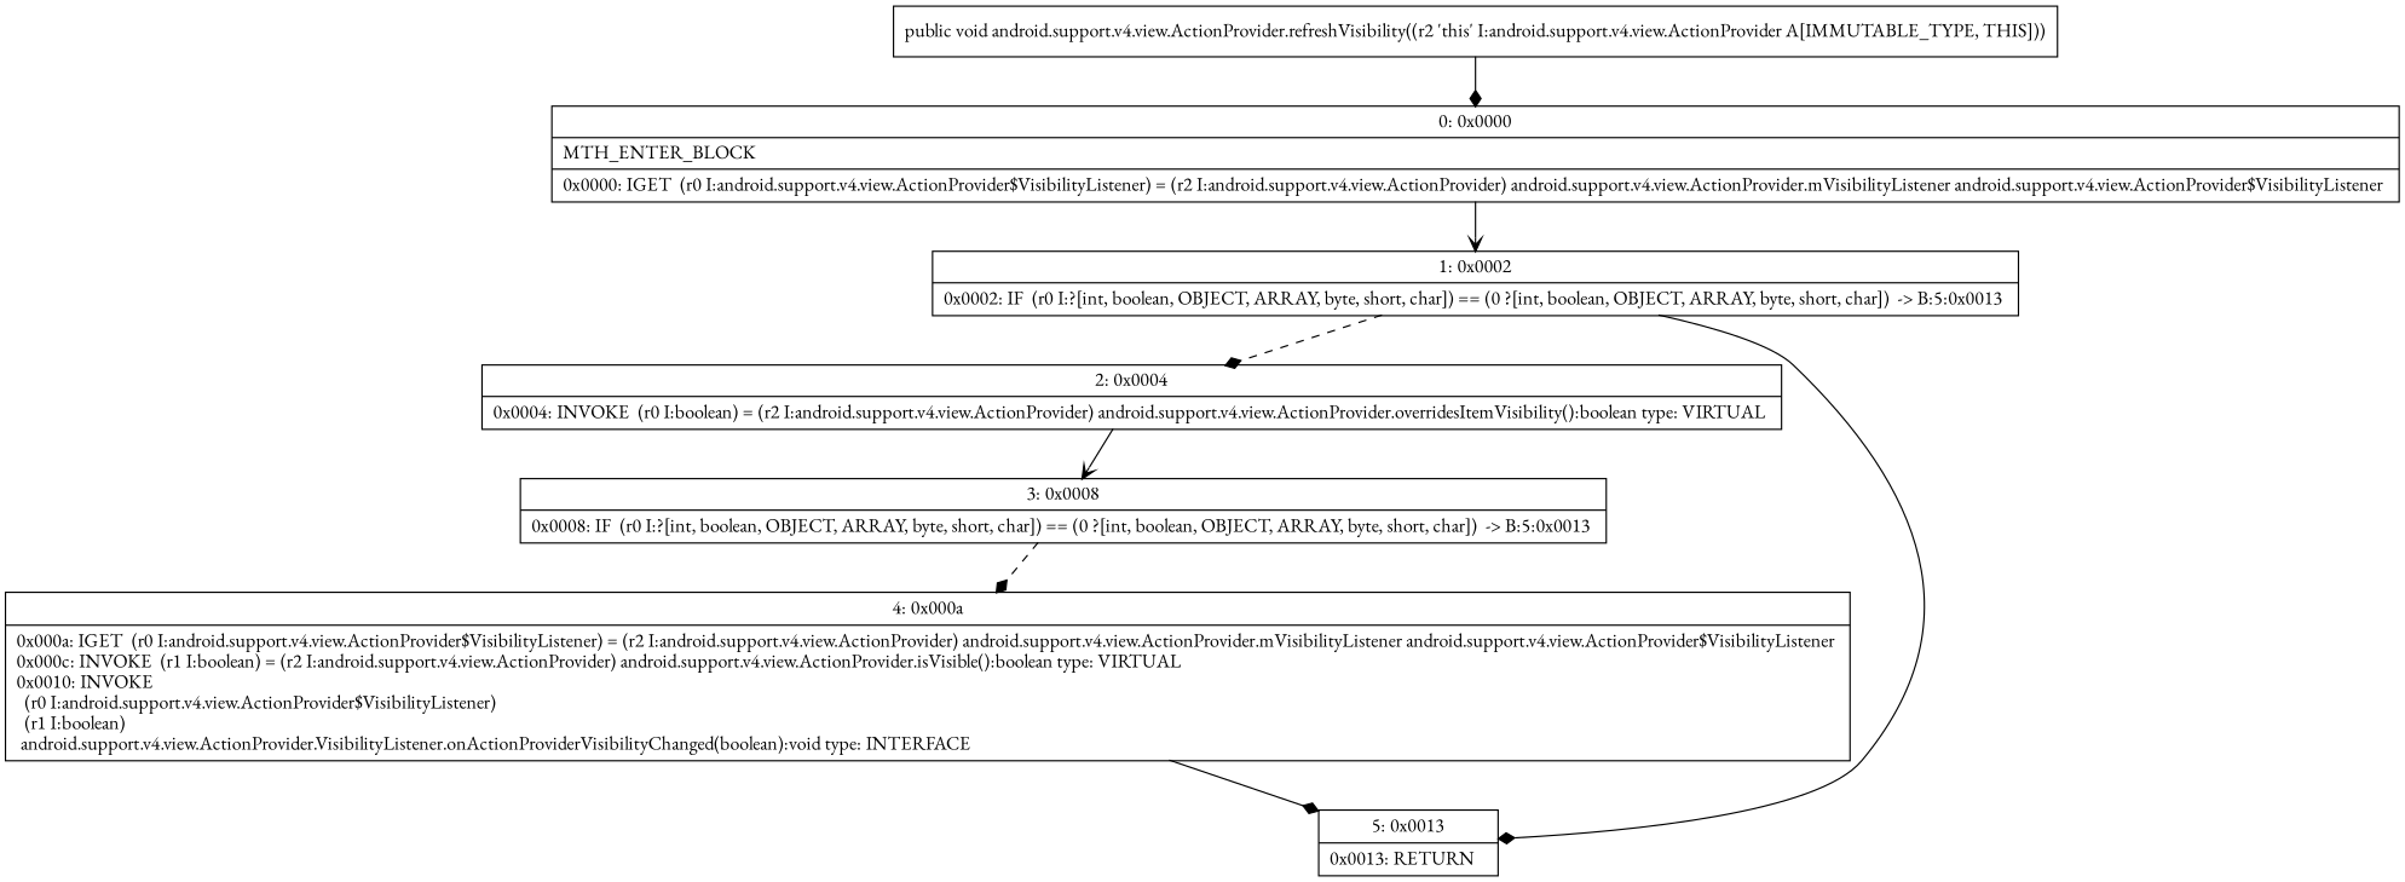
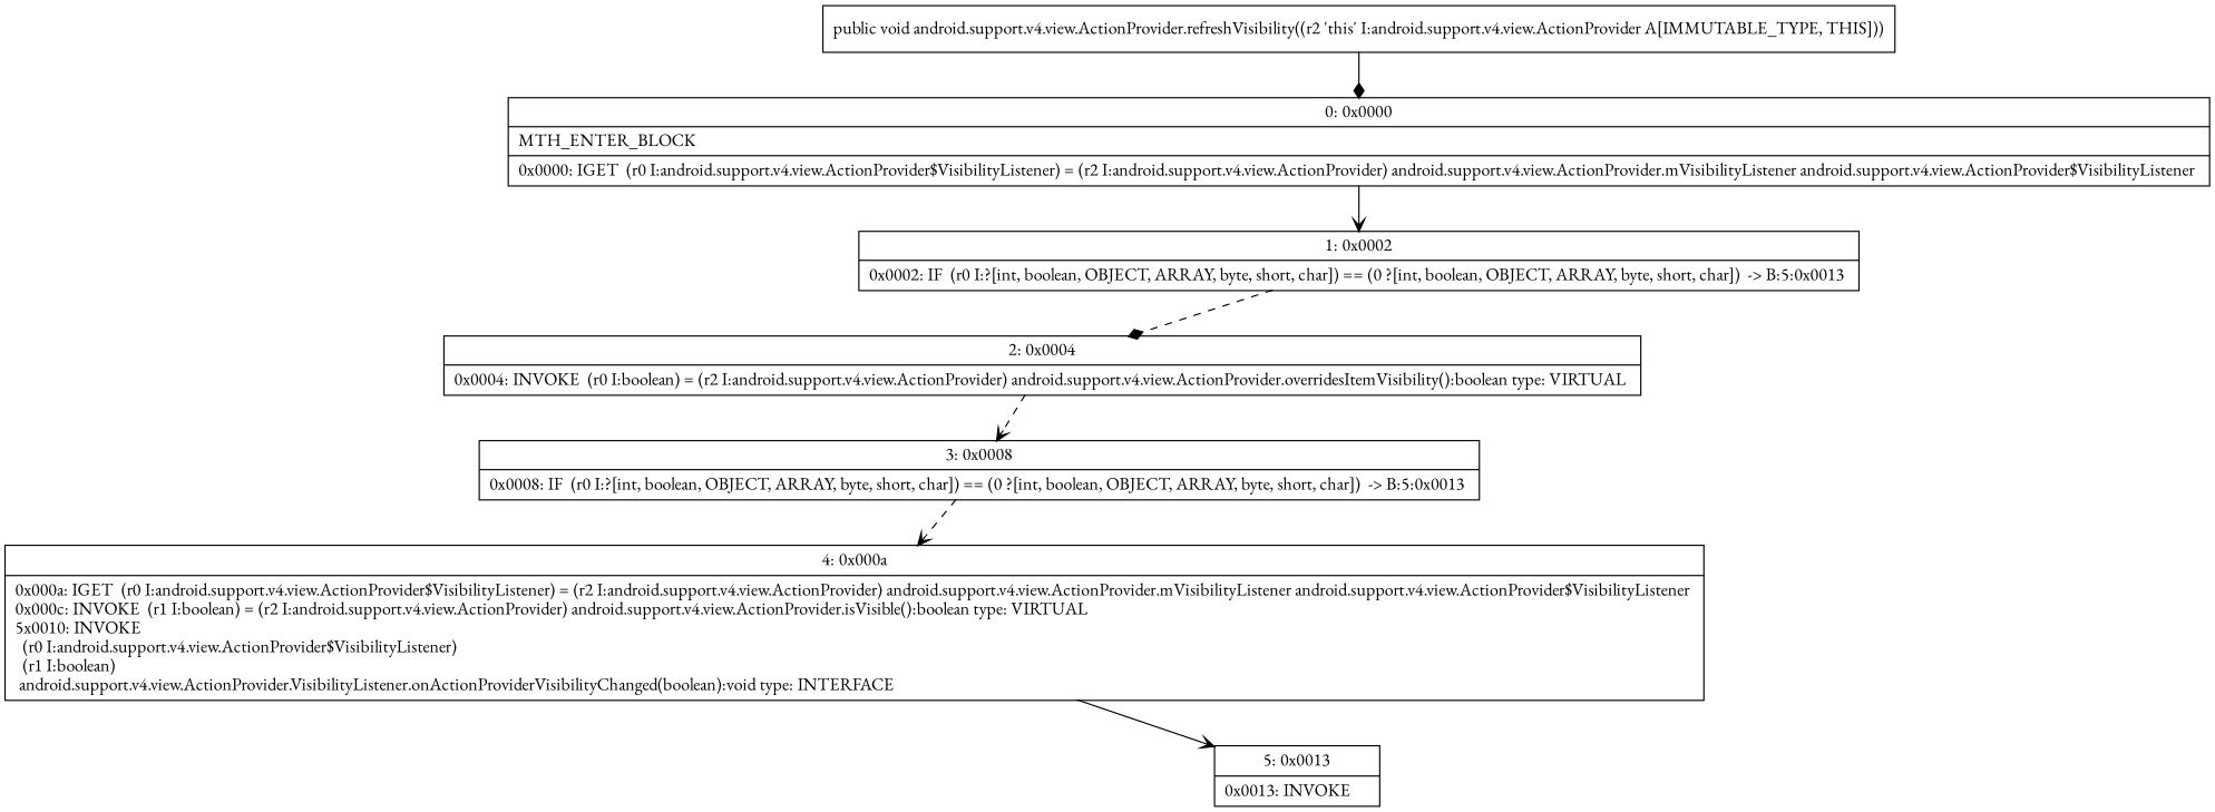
  digraph {
    fontname="EB Garamond"
    node [fontname="EB Garamond" shape=record]
    edge [arrowhead=vee fontname="EB Garamond"]
    n1 [label="{0\:\ 0x0000|MTH_ENTER_BLOCK\l|0x0000: IGET  (r0 I:android.support.v4.view.ActionProvider$VisibilityListener) = (r2 I:android.support.v4.view.ActionProvider) android.support.v4.view.ActionProvider.mVisibilityListener android.support.v4.view.ActionProvider$VisibilityListener \l}"]
    n2 [label="{1\:\ 0x0002|0x0002: IF  (r0 I:?[int, boolean, OBJECT, ARRAY, byte, short, char]) == (0 ?[int, boolean, OBJECT, ARRAY, byte, short, char])  \-\> B:5:0x0013 \l}"]
    n3 [label="{2\:\ 0x0004|0x0004: INVOKE  (r0 I:boolean) = (r2 I:android.support.v4.view.ActionProvider) android.support.v4.view.ActionProvider.overridesItemVisibility():boolean type: VIRTUAL \l}"]
-   n4 [label="{5\:\ 0x0013|0x0013: RETURN   \l}"]
+   n4 [label="{5\:\ 0x0013|0x0013: INVOKE   \l}"]
    n5 [label="{3\:\ 0x0008|0x0008: IF  (r0 I:?[int, boolean, OBJECT, ARRAY, byte, short, char]) == (0 ?[int, boolean, OBJECT, ARRAY, byte, short, char])  \-\> B:5:0x0013 \l}"]
-   n6 [label="{4\:\ 0x000a|0x000a: IGET  (r0 I:android.support.v4.view.ActionProvider$VisibilityListener) = (r2 I:android.support.v4.view.ActionProvider) android.support.v4.view.ActionProvider.mVisibilityListener android.support.v4.view.ActionProvider$VisibilityListener \l0x000c: INVOKE  (r1 I:boolean) = (r2 I:android.support.v4.view.ActionProvider) android.support.v4.view.ActionProvider.isVisible():boolean type: VIRTUAL \l0x0010: INVOKE  \l  (r0 I:android.support.v4.view.ActionProvider$VisibilityListener)\l  (r1 I:boolean)\l android.support.v4.view.ActionProvider.VisibilityListener.onActionProviderVisibilityChanged(boolean):void type: INTERFACE \l}"]
+   n6 [label="{4\:\ 0x000a|0x000a: IGET  (r0 I:android.support.v4.view.ActionProvider$VisibilityListener) = (r2 I:android.support.v4.view.ActionProvider) android.support.v4.view.ActionProvider.mVisibilityListener android.support.v4.view.ActionProvider$VisibilityListener \l0x000c: INVOKE  (r1 I:boolean) = (r2 I:android.support.v4.view.ActionProvider) android.support.v4.view.ActionProvider.isVisible():boolean type: VIRTUAL \l5x0010: INVOKE  \l  (r0 I:android.support.v4.view.ActionProvider$VisibilityListener)\l  (r1 I:boolean)\l android.support.v4.view.ActionProvider.VisibilityListener.onActionProviderVisibilityChanged(boolean):void type: INTERFACE \l}"]
    n7 [label="{public void android.support.v4.view.ActionProvider.refreshVisibility((r2 'this' I:android.support.v4.view.ActionProvider A[IMMUTABLE_TYPE, THIS])) }"]
    n1 -> n2
    n2 -> n3 [arrowhead=diamond style=dashed]
-   n2 -> n4 [arrowhead=diamond]
-   n3 -> n5
-   n5 -> n6 [arrowhead=diamond style=dashed]
-   n6 -> n4 [arrowhead=diamond]
+   n3 -> n5 [style=dashed]
+   n5 -> n6 [style=dashed]
+   n6 -> n4
    n7 -> n1 [arrowhead=diamond]
  }
